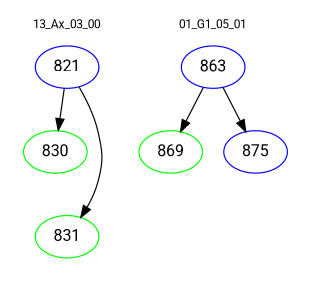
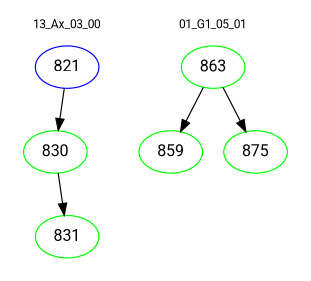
  digraph {
    fontname=Roboto
    node [color=blue fontname=Roboto]
    edge [color=black fontname=Roboto]
    n1 [label=821]
    n2 [color=green label=830]
    n3 [color=green label=831]
-   n4 [label=863]
-   n5 [color=green label=869]
-   n6 [label=875]
+   n4 [color=green label=863]
+   n5 [color=green label=859]
+   n6 [color=green label=875]
    subgraph cluster_1 {
      color=white
      fontsize=10
      label="13_Ax_03_00"
      n1
      n2
      n3
    }
    subgraph cluster_2 {
      color=white
      fontsize=10
      label="01_G1_05_01"
      n4
      n5
      n6
    }
    n1 -> n2
-   n1 -> n3
+   n2 -> n3
    n4 -> n5
    n4 -> n6
  }
